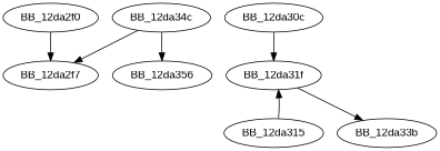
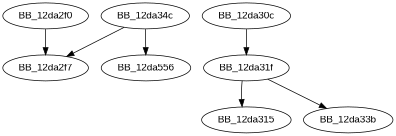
  digraph {
    fontname="Liberation Sans"
    node [fontname="Liberation Sans"]
    edge [fontname="Liberation Sans"]
    BB_12da2f0
    BB_12da2f7
    BB_12da30c
    BB_12da31f
    BB_12da315
    BB_12da33b
    BB_12da34c
-   BB_12da356
+   BB_12da356 [label=BB_12da556]
    BB_12da2f0 -> BB_12da2f7
    BB_12da30c -> BB_12da31f
    BB_12da31f -> BB_12da33b
-   BB_12da315 -> BB_12da31f
+   BB_12da31f -> BB_12da315
    BB_12da34c -> BB_12da2f7
    BB_12da34c -> BB_12da356
  }
